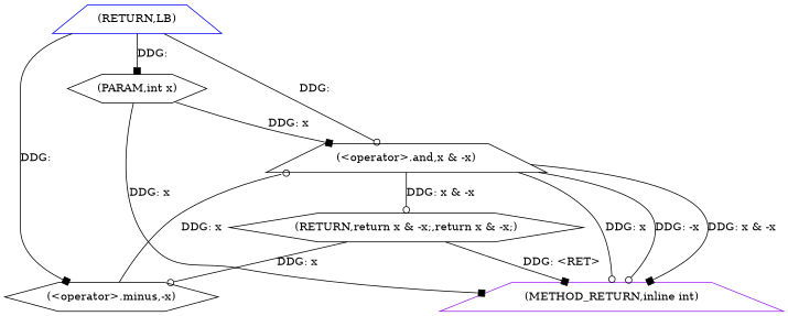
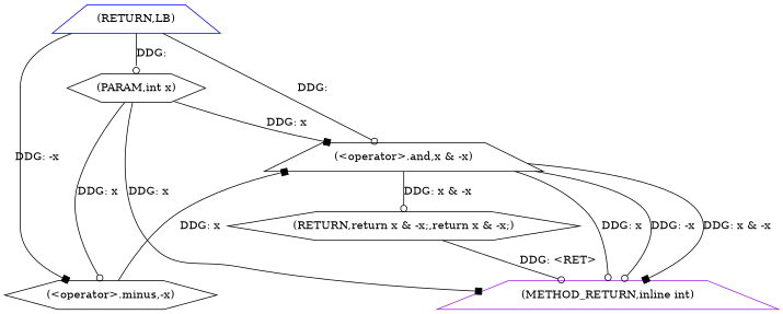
  digraph {
    node [color=black shape=trapezium]
    edge [arrowhead=box]
    n1 [color=blue label="(RETURN,LB)"]
    n2 [label="(PARAM,int x)" shape=hexagon]
    n3 [label="(<operator>.and,x & -x)"]
    n4 [label="(<operator>.minus,-x)" shape=hexagon]
    n5 [color=purple label="(METHOD_RETURN,inline int)"]
    n6 [label="(RETURN,return x & -x;,return x & -x;)" shape=hexagon]
-   n1 -> n2 [label="DDG: "]
+   n1 -> n2 [arrowhead=odot label="DDG: "]
    n1 -> n3 [arrowhead=odot label="DDG: "]
-   n1 -> n4 [label="DDG: "]
+   n1 -> n4 [label="DDG: -x"]
    n2 -> n3 [label="DDG: x"]
-   n6 -> n4 [arrowhead=odot label="DDG: x"]
+   n2 -> n4 [arrowhead=odot label="DDG: x"]
    n2 -> n5 [label="DDG: x"]
    n3 -> n5 [arrowhead=odot label="DDG: x"]
    n3 -> n5 [arrowhead=odot label="DDG: -x"]
    n3 -> n5 [label="DDG: x & -x"]
    n3 -> n6 [arrowhead=odot label="DDG: x & -x"]
-   n4 -> n3 [arrowhead=odot label="DDG: x"]
-   n6 -> n5 [label="DDG: <RET>"]
+   n4 -> n3 [label="DDG: x"]
+   n6 -> n5 [arrowhead=odot label="DDG: <RET>"]
  }
